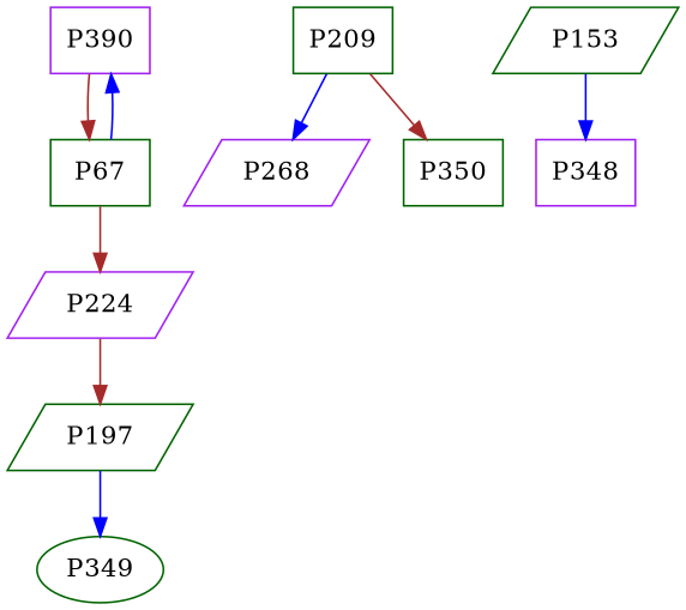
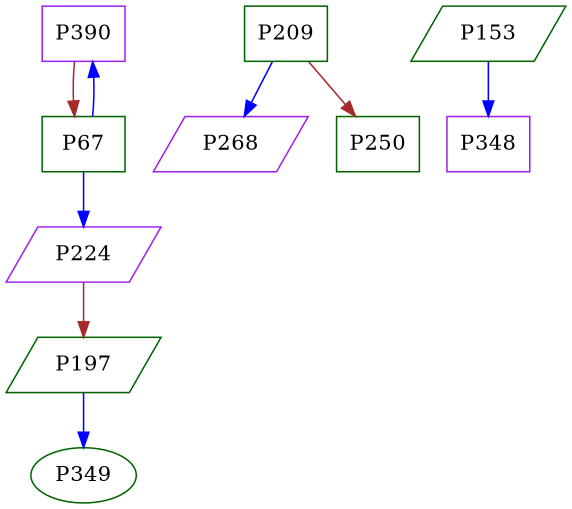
  digraph {
    fontname="DejaVu Serif"
    node [color=darkgreen fontname="DejaVu Serif" shape=box]
    edge [color=blue fontname="DejaVu Serif"]
    P390 [color=purple]
    P67
    P224 [color=purple shape=parallelogram]
    P197 [shape=parallelogram]
    P349 [shape=ellipse]
    P268 [color=purple shape=parallelogram]
    P209
-   P350
+   P350 [label=P250]
    P153 [shape=parallelogram]
    P348 [color=purple]
    P390 -> P67 [color=brown]
    P67 -> P390
-   P67 -> P224 [color=brown]
+   P67 -> P224
    P224 -> P197 [color=brown]
    P197 -> P349
    P209 -> P268
    P209 -> P350 [color=brown]
    P153 -> P348
  }
